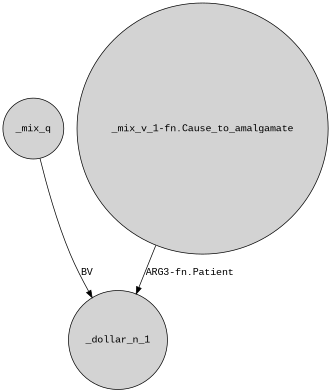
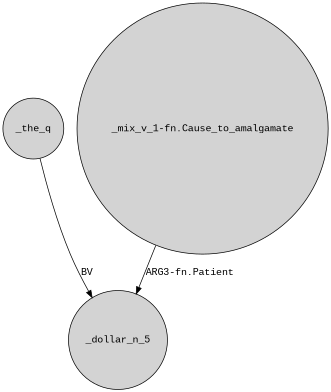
  digraph {
    fontname="Liberation Mono"
    node [fontname="Liberation Mono" shape=circle style=filled]
    edge [fontname="Liberation Mono"]
-   _the_q [label=_mix_q]
-   _dollar_n_1
+   _the_q
+   _dollar_n_1 [label=_dollar_n_5]
    "_mix_v_1-fn.Cause_to_amalgamate"
    _the_q -> _dollar_n_1 [label=BV]
    "_mix_v_1-fn.Cause_to_amalgamate" -> _dollar_n_1 [label="ARG3-fn.Patient"]
  }
